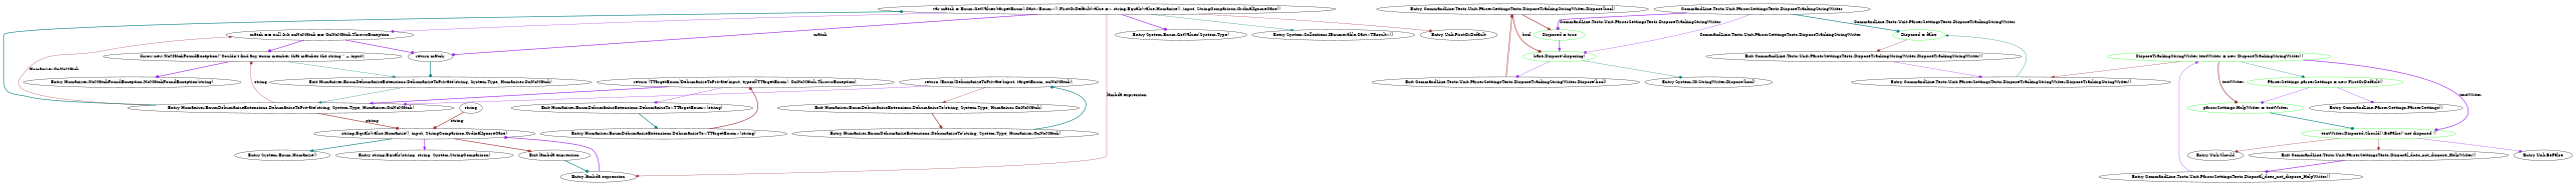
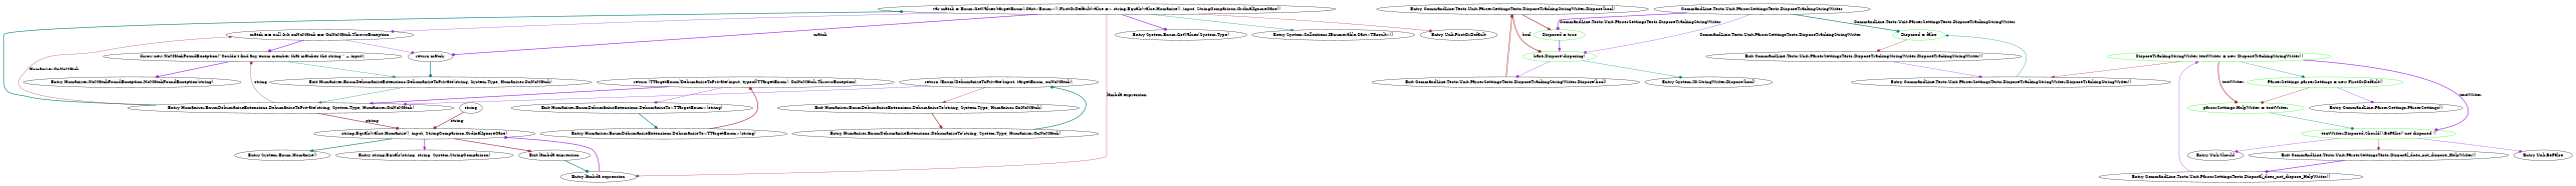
  digraph {
    node [cluster="Humanizer.EnumDehumanizeExtensions.DehumanizeToPrivate(string, System.Type, Humanizer.OnNoMatch)"]
    edge [arrowhead=dot color=purple style=bold]
    n1 [label=string cluster=""]
    n2 [cluster="lambda expression" label="string.Equals(value.Humanize(), input, StringComparison.OrdinalIgnoreCase)" span="40-40"]
    n3 [cluster="lambda expression" label="Exit lambda expression" span="40-40"]
    n4 [cluster="System.Enum.Humanize()" label="Entry System.Enum.Humanize()" span="22-22"]
    n5 [cluster="string.Equals(string, string, System.StringComparison)" label="Entry string.Equals(string, string, System.StringComparison)" span="0-0"]
    n6 [cluster="Humanizer.EnumDehumanizeExtensions.DehumanizeTo<TTargetEnum>(string)" label="Entry Humanizer.EnumDehumanizeExtensions.DehumanizeTo<TTargetEnum>(string)" span="18-18"]
    n7 [cluster="Humanizer.EnumDehumanizeExtensions.DehumanizeTo<TTargetEnum>(string)" label="return (TTargetEnum)DehumanizeToPrivate(input, typeof(TTargetEnum), OnNoMatch.ThrowsException);" span="21-21"]
    n8 [cluster="Humanizer.EnumDehumanizeExtensions.DehumanizeTo<TTargetEnum>(string)" label="Exit Humanizer.EnumDehumanizeExtensions.DehumanizeTo<TTargetEnum>(string)" span="18-18"]
    n9 [label="Entry Humanizer.EnumDehumanizeExtensions.DehumanizeToPrivate(string, System.Type, Humanizer.OnNoMatch)" span="38-38"]
    n10 [label="var match = Enum.GetValues(targetEnum).Cast<Enum>().FirstOrDefault(value => string.Equals(value.Humanize(), input, StringComparison.OrdinalIgnoreCase))" span="40-40"]
    n11 [label="match == null && onNoMatch == OnNoMatch.ThrowsException" span="42-42"]
    n12 [label="throw new NoMatchFoundException(''Couldn't find any enum member that matches the string '' + input);" span="43-43"]
    n13 [cluster="System.Enum.GetValues(System.Type)" label="Entry System.Enum.GetValues(System.Type)" span="0-0"]
    n14 [cluster="System.Collections.IEnumerable.Cast<TResult>()" label="Entry System.Collections.IEnumerable.Cast<TResult>()" span="0-0"]
    n15 [cluster="Unk.FirstOrDefault" label="Entry Unk.FirstOrDefault"]
    n16 [cluster="lambda expression" label="Entry lambda expression" span="40-40"]
    n17 [label="return match;" span="45-45"]
    n18 [label="Exit Humanizer.EnumDehumanizeExtensions.DehumanizeToPrivate(string, System.Type, Humanizer.OnNoMatch)" span="38-38"]
    n19 [cluster="Humanizer.NoMatchFoundException.NoMatchFoundException(string)" label="Entry Humanizer.NoMatchFoundException.NoMatchFoundException(string)" span="14-14"]
    n20 [cluster="Humanizer.EnumDehumanizeExtensions.DehumanizeTo(string, System.Type, Humanizer.OnNoMatch)" label="Entry Humanizer.EnumDehumanizeExtensions.DehumanizeTo(string, System.Type, Humanizer.OnNoMatch)" span="33-33"]
    n21 [cluster="Humanizer.EnumDehumanizeExtensions.DehumanizeTo(string, System.Type, Humanizer.OnNoMatch)" label="return (Enum)DehumanizeToPrivate(input, targetEnum, onNoMatch);" span="35-35"]
    n22 [cluster="Humanizer.EnumDehumanizeExtensions.DehumanizeTo(string, System.Type, Humanizer.OnNoMatch)" label="Exit Humanizer.EnumDehumanizeExtensions.DehumanizeTo(string, System.Type, Humanizer.OnNoMatch)" span="33-33"]
    n23 [cluster="CommandLine.Tests.Unit.ParserSettingsTests.DisposeTrackingStringWriter.Dispose(bool)" file="ParserSettingsTests.cs" label="Entry CommandLine.Tests.Unit.ParserSettingsTests.DisposeTrackingStringWriter.Dispose(bool)" span="22-22"]
    n24 [cluster="CommandLine.Tests.Unit.ParserSettingsTests.DisposeTrackingStringWriter.Dispose(bool)" color=green community=0 file="ParserSettingsTests.cs" label="Disposed = true" span="24-24"]
    n25 [cluster="CommandLine.Tests.Unit.ParserSettingsTests.DisposeTrackingStringWriter.Dispose(bool)" color=green community=0 file="ParserSettingsTests.cs" label="base.Dispose(disposing)" span="25-25"]
    n26 [cluster="CommandLine.Tests.Unit.ParserSettingsTests.DisposeTrackingStringWriter.Dispose(bool)" file="ParserSettingsTests.cs" label="Exit CommandLine.Tests.Unit.ParserSettingsTests.DisposeTrackingStringWriter.Dispose(bool)" span="22-22"]
    n27 [cluster="System.IO.StringWriter.Dispose(bool)" file="ParserSettingsTests.cs" label="Entry System.IO.StringWriter.Dispose(bool)" span="0-0"]
    n28 [cluster="CommandLine.ParserSettings.ParserSettings()" file="ParserSettingsTests.cs" label="Entry CommandLine.ParserSettings.ParserSettings()" span="29-29"]
    n29 [cluster="CommandLine.Tests.Unit.ParserSettingsTests.Disposal_does_not_dispose_HelpWriter()" file="ParserSettingsTests.cs" label="Entry CommandLine.Tests.Unit.ParserSettingsTests.Disposal_does_not_dispose_HelpWriter()" span="30-30"]
    n30 [cluster="CommandLine.Tests.Unit.ParserSettingsTests.Disposal_does_not_dispose_HelpWriter()" color=green community=0 file="ParserSettingsTests.cs" label="DisposeTrackingStringWriter textWriter = new DisposeTrackingStringWriter()" span="32-32"]
    n31 [cluster="CommandLine.Tests.Unit.ParserSettingsTests.Disposal_does_not_dispose_HelpWriter()" color=green community=0 file="ParserSettingsTests.cs" label="ParserSettings parserSettings = new FirstOrDefault()" span="34-34"]
    n32 [cluster="CommandLine.Tests.Unit.ParserSettingsTests.Disposal_does_not_dispose_HelpWriter()" color=green community=0 file="ParserSettingsTests.cs" label="parserSettings.HelpWriter = textWriter" span="36-36"]
    n33 [cluster="CommandLine.Tests.Unit.ParserSettingsTests.Disposal_does_not_dispose_HelpWriter()" color=green community=0 file="ParserSettingsTests.cs" label="textWriter.Disposed.Should().BeFalse(''not disposed'')" span="39-39"]
    n34 [cluster="CommandLine.Tests.Unit.ParserSettingsTests.DisposeTrackingStringWriter.DisposeTrackingStringWriter()" file="ParserSettingsTests.cs" label="Entry CommandLine.Tests.Unit.ParserSettingsTests.DisposeTrackingStringWriter.DisposeTrackingStringWriter()" span="15-15"]
    n35 [cluster="CommandLine.Tests.Unit.ParserSettingsTests.Disposal_does_not_dispose_HelpWriter()" file="ParserSettingsTests.cs" label="Exit CommandLine.Tests.Unit.ParserSettingsTests.Disposal_does_not_dispose_HelpWriter()" span="30-30"]
    n36 [cluster="Unk.BeFalse" file="ParserSettingsTests.cs" label="Entry Unk.BeFalse"]
    n37 [cluster="Unk.Should" file="ParserSettingsTests.cs" label="Entry Unk.Should"]
    n38 [cluster="CommandLine.Tests.Unit.ParserSettingsTests.DisposeTrackingStringWriter.DisposeTrackingStringWriter()" color=green community=0 file="ParserSettingsTests.cs" label="Disposed = false" span="17-17"]
    n39 [cluster="CommandLine.Tests.Unit.ParserSettingsTests.DisposeTrackingStringWriter.DisposeTrackingStringWriter()" file="ParserSettingsTests.cs" label="Exit CommandLine.Tests.Unit.ParserSettingsTests.DisposeTrackingStringWriter.DisposeTrackingStringWriter()" span="15-15"]
    n40 [file="ParserSettingsTests.cs" label="CommandLine.Tests.Unit.ParserSettingsTests.DisposeTrackingStringWriter" cluster=""]
    n1 -> n2 [color=brown label=string]
    n2 -> n3 [arrowhead=diamond color=brown]
    n2 -> n4 [arrowhead=normal color=teal]
    n2 -> n5 [arrowhead=normal]
    n3 -> n16 [color=teal]
    n6 -> n7 [color=brown]
    n7 -> n8 [arrowhead=diamond style=solid]
    n7 -> n9 [arrowhead=normal]
    n8 -> n6 [arrowhead=diamond color=teal]
    n9 -> n2 [color=brown label=string]
    n9 -> n10 [arrowhead=diamond color=teal]
    n9 -> n11 [arrowhead=normal color=brown label="Humanizer.OnNoMatch" style=solid]
    n9 -> n12 [color=brown label=string style=solid]
    n10 -> n11 [style=solid]
    n10 -> n13
    n10 -> n14 [arrowhead=normal color=teal style=solid]
    n10 -> n15 [color=brown style=solid]
    n10 -> n16 [arrowhead=diamond color=brown label="lambda expression" style=solid]
    n10 -> n17 [arrowhead=diamond label=match]
    n11 -> n12
-   n11 -> n17
+   n11 -> n17 [style=solid]
    n12 -> n18 [arrowhead=normal color=teal style=solid]
    n12 -> n19 [arrowhead=diamond]
    n16 -> n2
    n17 -> n18 [color=teal]
    n18 -> n9 [arrowhead=normal color=teal style=solid]
    n20 -> n21 [arrowhead=diamond color=teal]
    n21 -> n9 [style=solid]
    n21 -> n22 [arrowhead=normal color=brown style=solid]
    n22 -> n20 [arrowhead=diamond color=brown]
    n23 -> n24 [arrowhead=normal color=brown]
    n23 -> n25 [arrowhead=diamond color=brown label=bool]
    n24 -> n25 [arrowhead=normal]
    n25 -> n26 [style=solid]
    n25 -> n27 [color=teal style=solid]
    n26 -> n23 [arrowhead=diamond color=brown]
    n29 -> n30 [arrowhead=normal style=solid]
    n30 -> n31 [arrowhead=diamond color=teal style=solid]
    n30 -> n32 [color=brown label=textWriter]
    n30 -> n33 [label=textWriter]
    n30 -> n34 [arrowhead=normal color=brown style=solid]
    n31 -> n28 [arrowhead=diamond style=solid]
-   n31 -> n32 [style=solid]
-   n32 -> n33 [color=teal]
+   n31 -> n32 [color=brown style=solid]
+   n32 -> n33 [color=teal style=solid]
    n33 -> n35 [arrowhead=diamond color=brown style=solid]
    n33 -> n36 [arrowhead=diamond style=solid]
-   n33 -> n37 [color=brown style=solid]
+   n33 -> n37 [style=solid]
    n34 -> n38 [arrowhead=normal color=teal style=solid]
    n35 -> n29 [arrowhead=diamond]
    n38 -> n39 [arrowhead=diamond color=brown style=solid]
    n39 -> n34 [arrowhead=diamond style=solid]
    n40 -> n24 [label="CommandLine.Tests.Unit.ParserSettingsTests.DisposeTrackingStringWriter"]
    n40 -> n25 [label="CommandLine.Tests.Unit.ParserSettingsTests.DisposeTrackingStringWriter" style=solid]
    n40 -> n38 [color=teal label="CommandLine.Tests.Unit.ParserSettingsTests.DisposeTrackingStringWriter"]
  }
